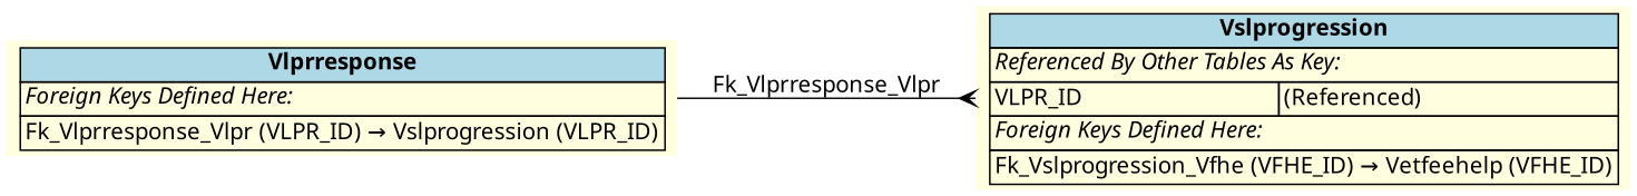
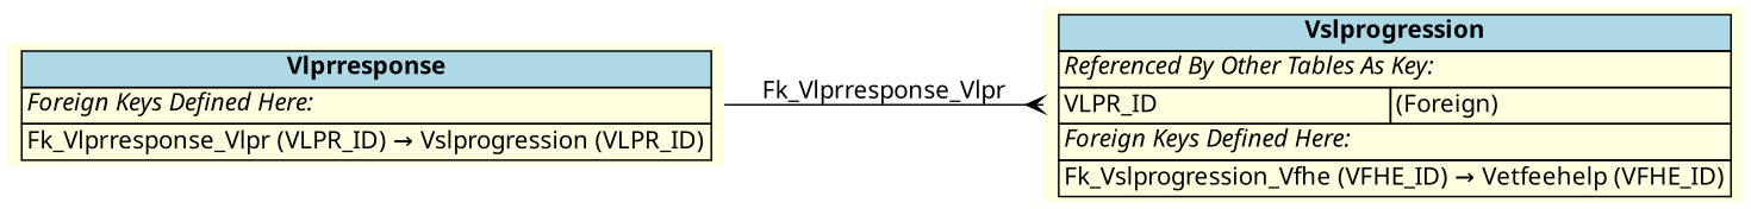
  digraph {
    rankdir=LR
    fontname="Noto Sans"
    node [fillcolor=lightyellow shape=plaintext style=filled fontname="Noto Sans"]
    n1 [label=<     <TABLE BORDER="0" CELLBORDER="1" CELLSPACING="0" BGCOLOR="lightyellow">       <TR><TD COLSPAN="2" BGCOLOR="lightblue"><B>Vlprresponse</B></TD></TR>       <TR><TD COLSPAN="2" ALIGN="LEFT"><I>Foreign Keys Defined Here:</I></TD></TR>       <TR><TD ALIGN="LEFT" COLSPAN="2">Fk_Vlprresponse_Vlpr (VLPR_ID) &rarr; Vslprogression (VLPR_ID)</TD></TR>     </TABLE>     >]
-   n2 [label=<     <TABLE BORDER="0" CELLBORDER="1" CELLSPACING="0" BGCOLOR="lightyellow">       <TR><TD COLSPAN="2" BGCOLOR="lightblue"><B>Vslprogression</B></TD></TR>       <TR><TD COLSPAN="2" ALIGN="LEFT"><I>Referenced By Other Tables As Key:</I></TD></TR>       <TR><TD ALIGN="LEFT">VLPR_ID</TD><TD ALIGN="LEFT">(Referenced)</TD></TR>       <TR><TD COLSPAN="2" ALIGN="LEFT"><I>Foreign Keys Defined Here:</I></TD></TR>       <TR><TD ALIGN="LEFT" COLSPAN="2">Fk_Vslprogression_Vfhe (VFHE_ID) &rarr; Vetfeehelp (VFHE_ID)</TD></TR>     </TABLE>     >]
+   n2 [label=<     <TABLE BORDER="0" CELLBORDER="1" CELLSPACING="0" BGCOLOR="lightyellow">       <TR><TD COLSPAN="2" BGCOLOR="lightblue"><B>Vslprogression</B></TD></TR>       <TR><TD COLSPAN="2" ALIGN="LEFT"><I>Referenced By Other Tables As Key:</I></TD></TR>       <TR><TD ALIGN="LEFT">VLPR_ID</TD><TD ALIGN="LEFT">(Foreign)</TD></TR>       <TR><TD COLSPAN="2" ALIGN="LEFT"><I>Foreign Keys Defined Here:</I></TD></TR>       <TR><TD ALIGN="LEFT" COLSPAN="2">Fk_Vslprogression_Vfhe (VFHE_ID) &rarr; Vetfeehelp (VFHE_ID)</TD></TR>     </TABLE>     >]
    n1 -> n2 [arrowhead=crow arrowtail=none dir=both label=" Fk_Vlprresponse_Vlpr " labelfontsize=10 fontname="Noto Sans"]
  }
